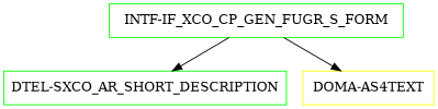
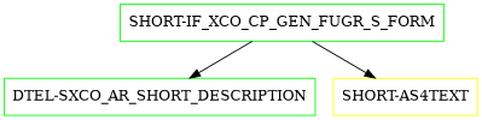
  digraph {
    node [color=green shape=box]
-   "INTF-IF_XCO_CP_GEN_FUGR_S_FORM"
+   "INTF-IF_XCO_CP_GEN_FUGR_S_FORM" [label="SHORT-IF_XCO_CP_GEN_FUGR_S_FORM"]
    "DTEL-SXCO_AR_SHORT_DESCRIPTION"
-   "DOMA-AS4TEXT" [color=yellow]
+   "DOMA-AS4TEXT" [color=yellow label="SHORT-AS4TEXT"]
    "INTF-IF_XCO_CP_GEN_FUGR_S_FORM" -> "DTEL-SXCO_AR_SHORT_DESCRIPTION"
    "INTF-IF_XCO_CP_GEN_FUGR_S_FORM" -> "DOMA-AS4TEXT"
  }
